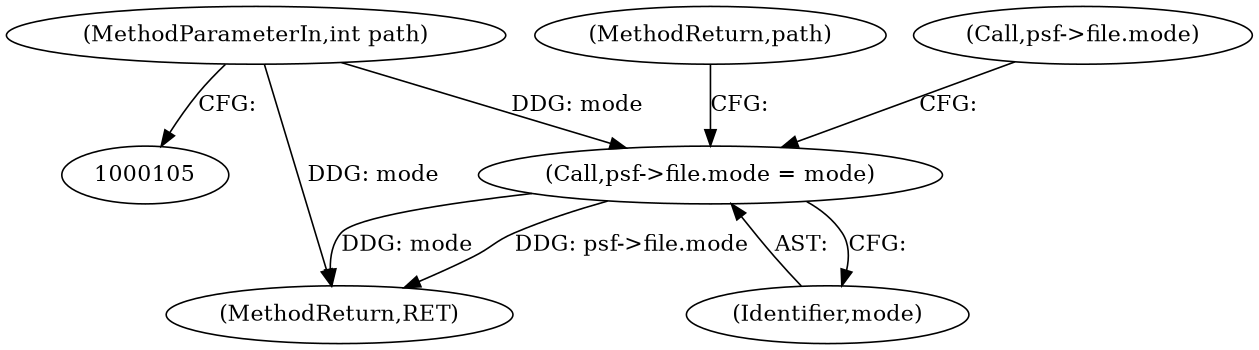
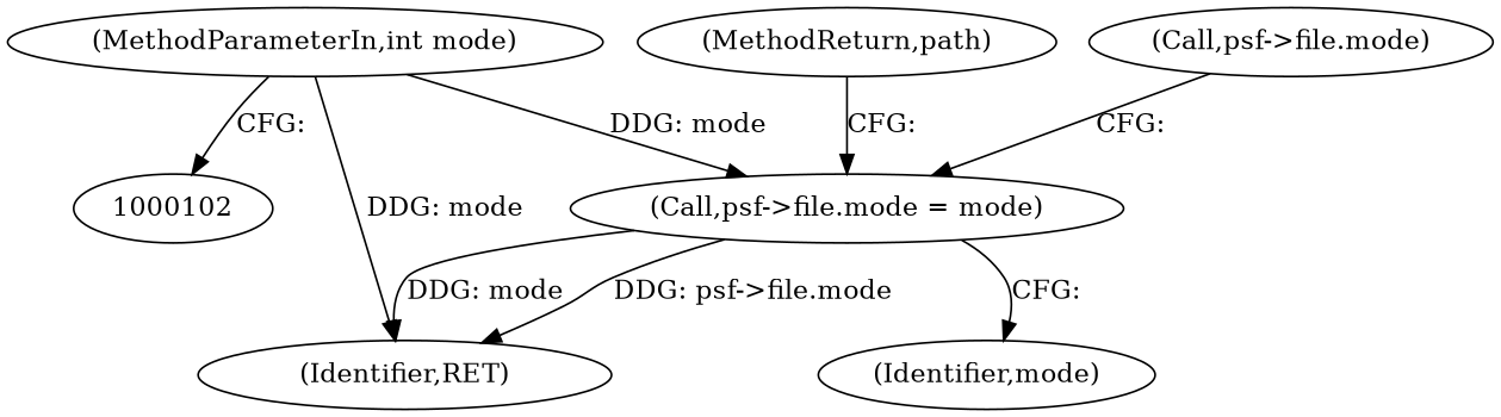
  digraph {
    n1 [label="(Call,psf->file.mode = mode)"]
    n2 [label="(Identifier,mode)"]
-   n3 [label="(MethodReturn,RET)"]
-   n4 [label="(MethodParameterIn,int path)"]
-   1000102 [label=1000105]
+   n3 [label="(Identifier,RET)"]
+   n4 [label="(MethodParameterIn,int mode)"]
+   1000102
    n6 [label="(MethodReturn,path)"]
    n7 [label="(Call,psf->file.mode)"]
    n1 -> n2 [label="CFG: "]
    n1 -> n3 [label="DDG: mode"]
    n1 -> n3 [label="DDG: psf->file.mode"]
-   n2 -> n1 [label="AST: "]
    n4 -> n1 [label="DDG: mode"]
    n4 -> n3 [label="DDG: mode"]
    n4 -> 1000102 [label="CFG: "]
    n6 -> n1 [label="CFG: "]
    n7 -> n1 [label="CFG: "]
  }
